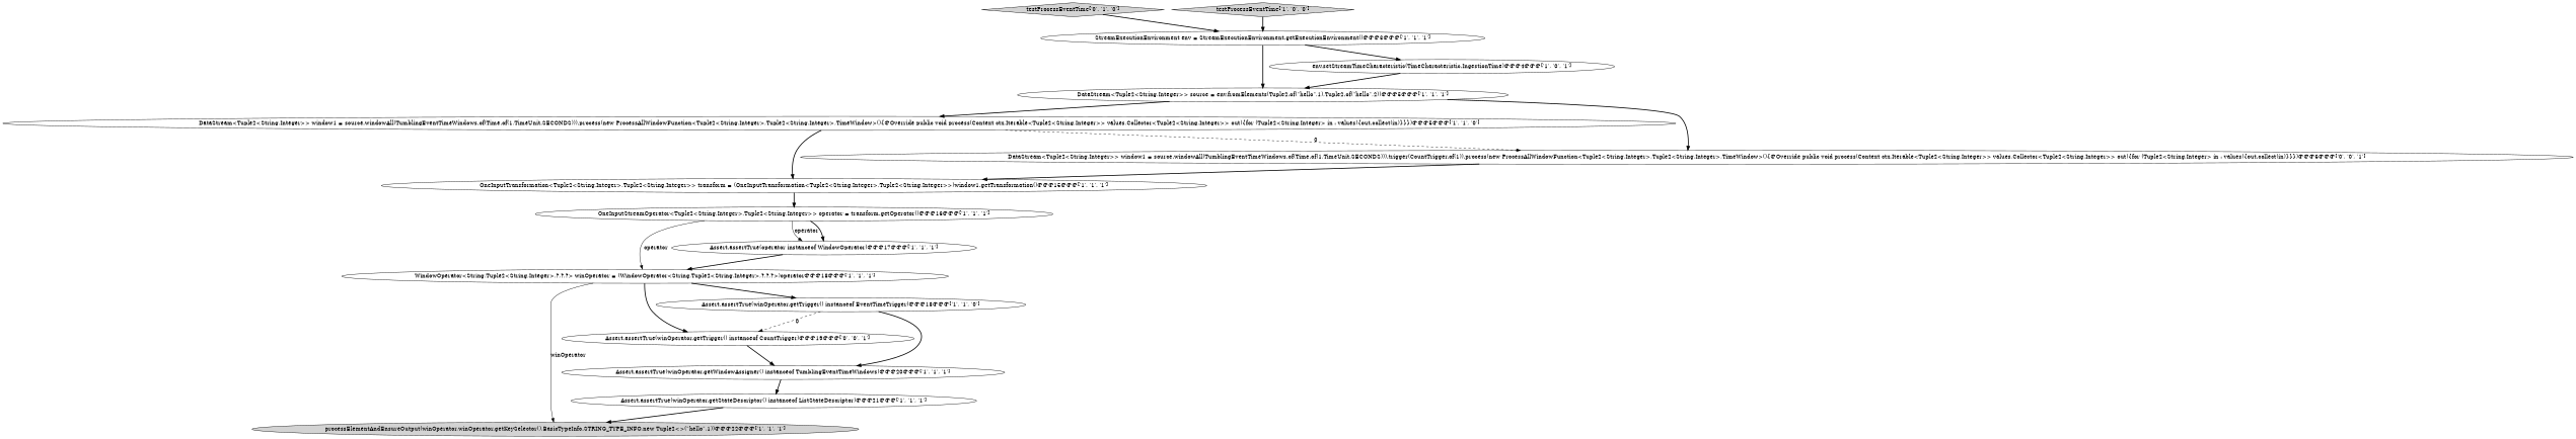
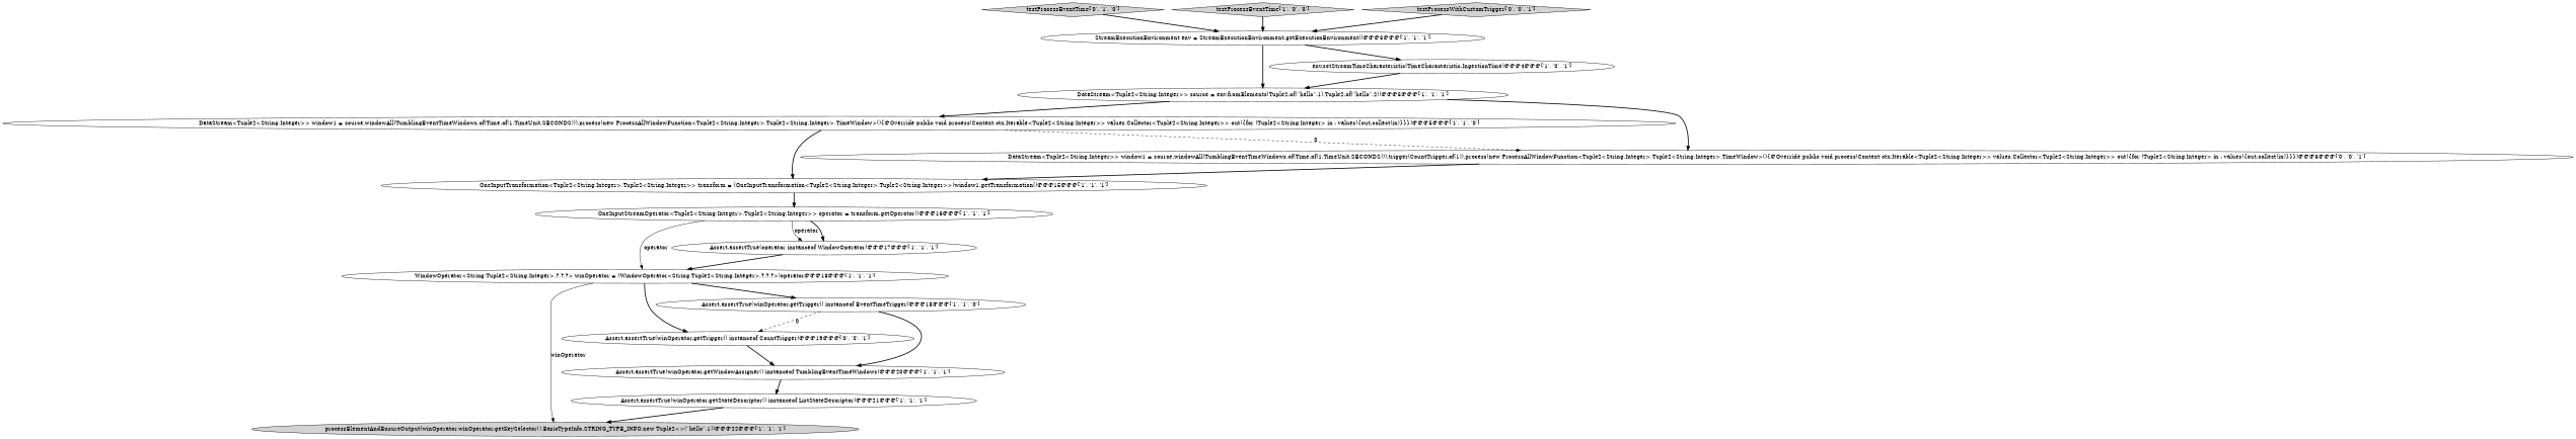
  digraph {
    node [fillcolor=white shape=ellipse style=filled]
    edge [style=bold]
    n1 [fillcolor=lightgray label="testProcessEventTime['0', '1', '0']" shape=diamond]
    n2 [label="StreamExecutionEnvironment env = StreamExecutionEnvironment.getExecutionEnvironment()@@@3@@@['1', '1', '1']"]
    n3 [label="DataStream<Tuple2<String,Integer>> window1 = source.windowAll(TumblingEventTimeWindows.of(Time.of(1,TimeUnit.SECONDS))).process(new ProcessAllWindowFunction<Tuple2<String,Integer>,Tuple2<String,Integer>,TimeWindow>(){@Override public void process(Context ctx,Iterable<Tuple2<String,Integer>> values,Collector<Tuple2<String,Integer>> out){for (Tuple2<String,Integer> in : values){out.collect(in)}}})@@@5@@@['1', '1', '0']"]
    n4 [label="DataStream<Tuple2<String,Integer>> window1 = source.windowAll(TumblingEventTimeWindows.of(Time.of(1,TimeUnit.SECONDS))).trigger(CountTrigger.of(1)).process(new ProcessAllWindowFunction<Tuple2<String,Integer>,Tuple2<String,Integer>,TimeWindow>(){@Override public void process(Context ctx,Iterable<Tuple2<String,Integer>> values,Collector<Tuple2<String,Integer>> out){for (Tuple2<String,Integer> in : values){out.collect(in)}}})@@@6@@@['0', '0', '1']"]
    n5 [label="OneInputTransformation<Tuple2<String,Integer>,Tuple2<String,Integer>> transform = (OneInputTransformation<Tuple2<String,Integer>,Tuple2<String,Integer>>)window1.getTransformation()@@@15@@@['1', '1', '1']"]
    n6 [label="DataStream<Tuple2<String,Integer>> source = env.fromElements(Tuple2.of(\"hello\",1),Tuple2.of(\"hello\",2))@@@5@@@['1', '1', '1']"]
    n7 [label="env.setStreamTimeCharacteristic(TimeCharacteristic.IngestionTime)@@@4@@@['1', '0', '1']"]
    n8 [label="WindowOperator<String,Tuple2<String,Integer>,?,?,?> winOperator = (WindowOperator<String,Tuple2<String,Integer>,?,?,?>)operator@@@18@@@['1', '1', '1']"]
    n9 [fillcolor=lightgray label="processElementAndEnsureOutput(winOperator,winOperator.getKeySelector(),BasicTypeInfo.STRING_TYPE_INFO,new Tuple2<>(\"hello\",1))@@@22@@@['1', '1', '1']"]
    n10 [label="Assert.assertTrue(winOperator.getTrigger() instanceof CountTrigger)@@@19@@@['0', '0', '1']"]
    n11 [label="Assert.assertTrue(winOperator.getTrigger() instanceof EventTimeTrigger)@@@18@@@['1', '1', '0']"]
    n12 [label="Assert.assertTrue(winOperator.getWindowAssigner() instanceof TumblingEventTimeWindows)@@@20@@@['1', '1', '1']"]
    n13 [label="Assert.assertTrue(winOperator.getStateDescriptor() instanceof ListStateDescriptor)@@@21@@@['1', '1', '1']"]
    n14 [label="Assert.assertTrue(operator instanceof WindowOperator)@@@17@@@['1', '1', '1']"]
    n15 [label="OneInputStreamOperator<Tuple2<String,Integer>,Tuple2<String,Integer>> operator = transform.getOperator()@@@16@@@['1', '1', '1']"]
    n16 [fillcolor=lightgray label="testProcessEventTime['1', '0', '0']" shape=diamond]
+   n17 [fillcolor=lightgray label="testProcessWithCustomTrigger['0', '0', '1']" shape=diamond]
    n1 -> n2
    n2 -> n6
    n2 -> n7
    n3 -> n4 [label=0 style=dashed]
    n3 -> n5
    n4 -> n5
    n5 -> n15
    n6 -> n3
    n6 -> n4
    n7 -> n6
    n8 -> n9 [label=winOperator style=solid]
    n8 -> n10
    n8 -> n11
    n10 -> n12
    n11 -> n10 [label=0 style=dashed]
    n11 -> n12
    n12 -> n13
    n13 -> n9
    n14 -> n8
    n15 -> n8 [label=operator style=solid]
    n15 -> n14 [label=operator style=solid]
    n15 -> n14
    n16 -> n2
+   n17 -> n2
  }
